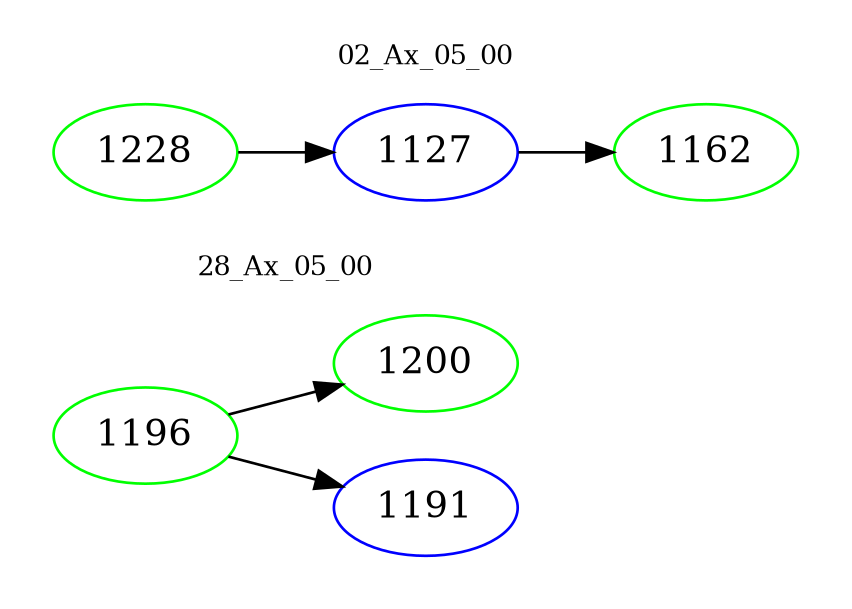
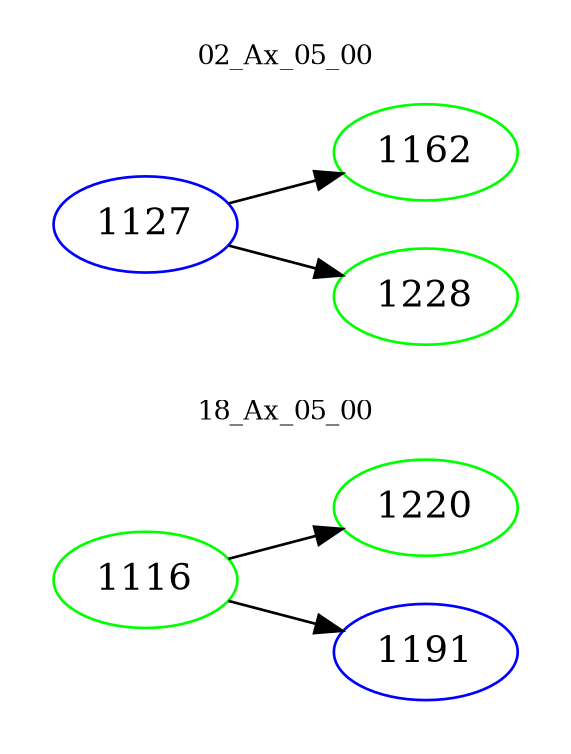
  digraph {
    rankdir=LR
    node [color=green]
    edge [color=black]
-   n1 [label=1196]
+   n1 [label=1116]
    n2 [color=blue label=1191]
-   n3 [label=1200]
+   n3 [label=1220]
    n4 [label=1228]
    n5 [color=blue label=1127]
    n6 [label=1162]
    subgraph cluster_1 {
      color=white
      fontsize=10
-     label="28_Ax_05_00"
+     label="18_Ax_05_00"
      n1
      n2
      n3
    }
    subgraph cluster_2 {
      color=white
      fontsize=10
      label="02_Ax_05_00"
      n4
      n5
      n6
    }
    n1 -> n2
    n1 -> n3
-   n4 -> n5
+   n5 -> n4
    n5 -> n6
  }
